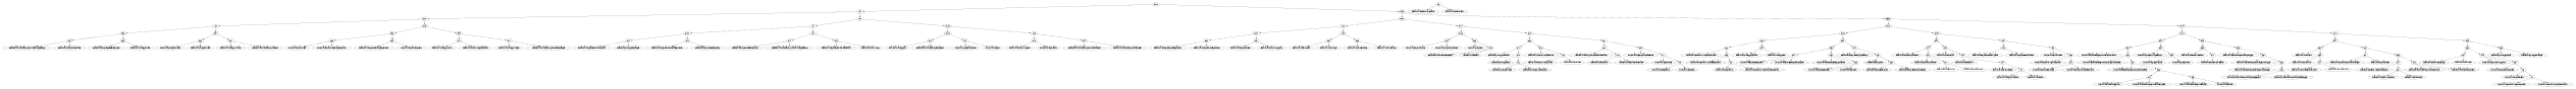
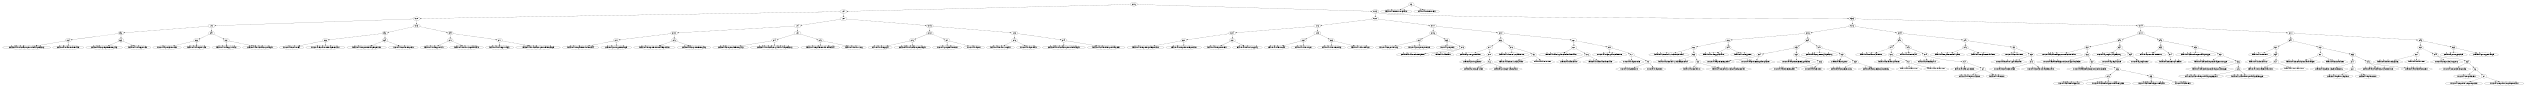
  digraph {
    C126
    C124
    C125
    C120
    C121
    C122
    n7 [label=C523]
    C112
    C113
    C114
    C115
    C116
    C117
    C118
    C119
    C104
    C105
    C106
    C107
    C108
    C109
    C110
    C111
    C88
    C89
    C90
    C91
    C92
    C93
    C94
    C95
    C52
    C54
    C55
    C58
    C60
    C61
    C62
    C63
    "behavioral.visitor.Test"
    C59
    C2
    C53
    C27
    C49
    "creational.prototype.Circle"
    "creational.prototype.Triangle"
    "behavioral.iterator.DiscJockey"
    "behavioral.iterator.Test"
    "structural.composite.SongGroup"
    C34
    "structural.composite.DiscJockey"
    C8
    "structural.composite.Test"
    C7
    "structural.composite.SongComponent"
    "structural.composite.SongListGenerator"
    "behavioral.visitor.Product"
    C47
    "behavioral.command.CommandManager"
    "behavioral.command.Test"
    C41
    C48
    "creational.singleton.SingletonRegistry"
    C21
    "creational.abstract_factory.ShapeProducer"
    "creational.abstract_factory.Test"
    "creational.singleton.Singleton"
    "creational.singleton.Test"
    "behavioral.visitor.TaxHolidayVisitor"
    "behavioral.visitor.TaxVisitor"
    "structural.facade.BankAccountWelcomeWindow"
    C38
    "structural.flyweight.ShapeFactory"
    C39
-   "behavioral.memento.Memento"
+   "behavioral.memento.Memento" [label="behavioral.command.Memento"]
    C14
    "behavioral.chain_of_responsibility.Logger"
    C57
    "behavioral.memento.CareTaker"
    "behavioral.chain_of_responsibility.ErrorLogger"
    C56
    "behavioral.chain_of_responsibility.ConsoleLogger"
    C43
    "behavioral.chain_of_responsibility.LogRequest"
    "behavioral.chain_of_responsibility.FileLogger"
    C3
    "behavioral.memento.Originator"
    "behavioral.memento.Test"
    "structural.facade.BankAccountSecurityCodeChecker"
    C37
    "structural.flyweight.Circle"
    "structural.flyweight.Test"
    "structural.facade.BankAccountNumberChecker"
    C36
    C15
    C35
    "structural.facade.BankAccount"
    "structural.facade.BankAccountBalanceSystem"
    "structural.facade.BankAccountFacade"
    "structural.facade.Test"
    C26
    C29
    C33
    C40
    C44
    C45
    C46
    C51
    "behavioral.mediator.ChatRoom"
    C28
    "behavioral.state.NoCard"
    C19
    "behavioral.template_method.Game"
    "behavioral.template_method.Test"
    "structural.decorator.Test"
    C50
    "structural.decorator.SugarDecorator"
    C42
    "structural.decorator.Beverage"
    "structural.decorator.CaramelDecorator"
    "behavioral.mediator.ChatUser"
    C11
    "behavioral.state.HasCard"
    C9
    "behavioral.state.CorrectPin"
    C4
    "behavioral.state.ATMMachine"
    "behavioral.state.Test"
    "behavioral.mediator.User"
    "behavioral.mediator.Test"
    "behavioral.command.SwitchOnCommand"
    C25
    "behavioral.strategy.Calculator"
    "behavioral.strategy.Test"
    C24
    C32
    "creational.factory.EnemyShipFactory"
    C31
    "structural.adapter.EnemyRobot"
    "structural.adapter.EnemyRobotAdapter"
    "structural.adapter.TestEnemyAttackers"
    C23
    "creational.factory.Test"
    C30
    "creational.factory.EnemyShip"
    "creational.factory.EnemyShipTesting"
    "structural.adapter.EnemyTank"
    "structural.adapter.Test"
    "behavioral.command.SwitchOffCommand"
    C12
    "behavioral.command.TV"
    "behavioral.command.SwitchChannelCommand"
    C80
    C81
    C82
    C83
    C84
    C85
    C86
    C87
    "structural.composite.Song"
    "structural.proxy.ProxyInternet"
    "structural.proxy.Test"
    C13
    C17
    C18
    C20
    C22
    "creational.prototype.Position"
    C10
    "behavioral.observer.StockObserver"
    C5
    "creational.builder.SophisticatedRobotBuilder"
    C16
    "structural.bridge.AdvancedRemote"
    C1
    "creational.builder.Robot"
    "creational.builder.OldRobotBuilder"
    "structural.bridge.Device"
    C0
    "structural.bridge.Remote"
    "structural.bridge.Test"
    "creational.prototype.Test"
    C6
    "behavioral.observer.StockGrabber"
    "behavioral.observer.Test"
    "creational.prototype.Shape"
    "creational.prototype.ShapeCache"
    "creational.builder.RobotEngineer"
    "creational.builder.Test"
    "behavioral.interpreter.AndExpression"
    "behavioral.interpreter.OrExpression"
    "behavioral.interpreter.Test"
    "behavioral.iterator.SongArray"
    "behavioral.state.NoCash"
    "behavioral.visitor.Liquor"
    "behavioral.visitor.Necessity"
    "behavioral.visitor.Tobacco"
    C96
    C97
    C98
    C99
    C100
    C101
    C102
    C103
    C72
    C73
    C74
    C75
    C76
    C77
    C78
    C79
    "behavioral.strategy.Add"
    "creational.abstract_factory.Rectangle"
    "structural.proxy.RealInternet"
    "structural.bridge.TV"
    "behavioral.iterator.SongList"
    "structural.bridge.Radio"
    "creational.abstract_factory.RoundedTriangle"
    "behavioral.chain_of_responsibility.Test"
    "behavioral.template_method.Football"
    "creational.prototype.Rectangle"
    "behavioral.interpreter.TerminalExpression"
    "creational.factory.UFOEnemyShip"
    "creational.factory.RocketEnemyShip"
    "creational.abstract_factory.StandardShapeFactory"
    "behavioral.template_method.Basketball"
    "behavioral.iterator.Song"
    C64
    C65
    C66
    C67
    C68
    C69
    C70
    C71
    "structural.decorator.Tea"
    "structural.decorator.BeverageDecorator"
    "behavioral.interpreter.BinaryExpression"
    "structural.decorator.Espresso"
    "behavioral.strategy.Modulo"
    "behavioral.iterator.SongHashtable"
    "behavioral.strategy.Multiply"
    "creational.abstract_factory.RoundedRectangle"
    "creational.abstract_factory.RoundedShapeFactory"
    "creational.builder.RobotBuilder"
    "creational.factory.BigUFOEnemyShip"
    "behavioral.strategy.Divide"
    "structural.flyweight.Position"
    "behavioral.state.ATMState"
    "behavioral.strategy.Subtract"
    "creational.abstract_factory.Triangle"
    C126 -> C124
    C126 -> C125
    C124 -> C120
    C124 -> C121
    C125 -> C122
    C125 -> n7
    C120 -> C112
    C120 -> C113
    C121 -> C114
    C121 -> C115
    C122 -> C116
    C122 -> C117
    n7 -> C118
    n7 -> C119
    C112 -> C96
    C112 -> C97
    C113 -> C98
    C113 -> C99
    C114 -> C100
    C114 -> C101
    C115 -> C102
    C115 -> C103
    C116 -> C104
    C116 -> C105
    C117 -> C106
    C117 -> C107
    C118 -> C108
    C118 -> C109
    C119 -> C110
    C119 -> C111
    C104 -> C80
    C104 -> C81
    C105 -> C82
    C105 -> C83
    C106 -> C84
    C106 -> C85
    C107 -> C86
    C107 -> C87
    C108 -> C88
    C108 -> C89
    C109 -> C90
    C109 -> C91
    C110 -> C92
    C110 -> C93
    C111 -> C94
    C111 -> C95
    C88 -> C26
    C88 -> C29
    C89 -> C33
    C89 -> C40
    C90 -> C44
    C90 -> C45
    C91 -> C46
    C91 -> C51
    C92 -> C52
    C92 -> C54
    C93 -> C55
    C93 -> C58
    C94 -> C60
    C94 -> C61
    C95 -> C62
    C95 -> C63
    C52 -> "structural.facade.BankAccountWelcomeWindow"
    C52 -> C38
    C54 -> "structural.flyweight.ShapeFactory"
    C54 -> C39
    C55 -> "behavioral.memento.Memento"
    C55 -> C14
    C58 -> "behavioral.chain_of_responsibility.Logger"
    C58 -> C57
    C60 -> "behavioral.visitor.Test"
    C60 -> C59
    C61 -> C2
    C61 -> C53
    C62 -> C27
    C62 -> C49
    C63 -> "creational.prototype.Circle"
    C63 -> "creational.prototype.Triangle"
    C59 -> "behavioral.visitor.Product"
    C59 -> C47
    C2 -> "behavioral.command.CommandManager"
    C2 -> "behavioral.command.Test"
    C53 -> C41
    C53 -> C48
    C27 -> "behavioral.iterator.DiscJockey"
    C27 -> "behavioral.iterator.Test"
    C49 -> "structural.composite.SongGroup"
    C49 -> C34
    C34 -> "structural.composite.DiscJockey"
    C34 -> C8
    C8 -> "structural.composite.Test"
    C8 -> C7
    C7 -> "structural.composite.SongComponent"
    C7 -> "structural.composite.SongListGenerator"
    C47 -> "behavioral.visitor.TaxHolidayVisitor"
    C47 -> "behavioral.visitor.TaxVisitor"
    C41 -> "creational.singleton.SingletonRegistry"
    C41 -> C21
    C48 -> "creational.abstract_factory.ShapeProducer"
    C48 -> "creational.abstract_factory.Test"
    C21 -> "creational.singleton.Singleton"
    C21 -> "creational.singleton.Test"
    C38 -> "structural.facade.BankAccountSecurityCodeChecker"
    C38 -> C37
    C39 -> "structural.flyweight.Circle"
    C39 -> "structural.flyweight.Test"
    C14 -> "behavioral.memento.CareTaker"
    C57 -> "behavioral.chain_of_responsibility.ErrorLogger"
    C57 -> C56
    C56 -> "behavioral.chain_of_responsibility.ConsoleLogger"
    C56 -> C43
    C43 -> "behavioral.chain_of_responsibility.LogRequest"
    C43 -> "behavioral.chain_of_responsibility.FileLogger"
    C3 -> "behavioral.memento.Originator"
    C3 -> "behavioral.memento.Test"
    C37 -> "structural.facade.BankAccountNumberChecker"
    C37 -> C36
    C36 -> C15
    C36 -> C35
    C15 -> "structural.facade.BankAccount"
    C15 -> "structural.facade.BankAccountBalanceSystem"
    C35 -> "structural.facade.BankAccountFacade"
    C35 -> "structural.facade.Test"
    C26 -> "behavioral.command.SwitchOnCommand"
    C26 -> C25
    C29 -> "behavioral.strategy.Calculator"
    C29 -> "behavioral.strategy.Test"
    C33 -> C24
    C33 -> C32
    C40 -> "creational.factory.EnemyShipFactory"
    C40 -> C31
    C44 -> "behavioral.mediator.ChatRoom"
    C44 -> C28
    C45 -> "behavioral.state.NoCard"
    C45 -> C19
    C46 -> "behavioral.template_method.Game"
    C46 -> "behavioral.template_method.Test"
    C51 -> "structural.decorator.Test"
    C51 -> C50
    C28 -> "behavioral.mediator.ChatUser"
    C28 -> C11
    C19 -> "behavioral.state.HasCard"
    C19 -> C9
    C50 -> "structural.decorator.SugarDecorator"
    C50 -> C42
    C42 -> "structural.decorator.Beverage"
    C42 -> "structural.decorator.CaramelDecorator"
    C11 -> "behavioral.mediator.User"
    C11 -> "behavioral.mediator.Test"
    C9 -> "behavioral.state.CorrectPin"
    C9 -> C4
    C4 -> "behavioral.state.ATMMachine"
    C4 -> "behavioral.state.Test"
    C25 -> "behavioral.command.SwitchOffCommand"
    C25 -> C12
    C24 -> "structural.adapter.EnemyRobot"
    C24 -> "structural.adapter.EnemyRobotAdapter"
    C32 -> "structural.adapter.TestEnemyAttackers"
    C32 -> C23
    C31 -> "creational.factory.Test"
    C31 -> C30
    C23 -> "structural.adapter.EnemyTank"
    C23 -> "structural.adapter.Test"
    C30 -> "creational.factory.EnemyShip"
    C30 -> "creational.factory.EnemyShipTesting"
    C12 -> "behavioral.command.TV"
    C12 -> "behavioral.command.SwitchChannelCommand"
    C80 -> "behavioral.interpreter.AndExpression"
    C80 -> "behavioral.interpreter.OrExpression"
    C81 -> "behavioral.interpreter.Test"
    C81 -> "behavioral.iterator.SongArray"
    C82 -> "behavioral.state.NoCash"
    C82 -> "behavioral.visitor.Liquor"
    C83 -> "behavioral.visitor.Necessity"
    C83 -> "behavioral.visitor.Tobacco"
    C84 -> "structural.composite.Song"
    C84 -> "structural.proxy.ProxyInternet"
    C85 -> "structural.proxy.Test"
    C85 -> C13
    C86 -> C17
    C86 -> C18
    C87 -> C20
    C87 -> C22
    C13 -> "creational.builder.RobotEngineer"
    C13 -> "creational.builder.Test"
    C17 -> "creational.prototype.Position"
    C17 -> C10
    C18 -> "behavioral.observer.StockObserver"
    C18 -> C5
    C20 -> "creational.builder.SophisticatedRobotBuilder"
    C20 -> C16
    C22 -> "structural.bridge.AdvancedRemote"
    C22 -> C1
    C10 -> "creational.prototype.Test"
    C10 -> C6
    C5 -> "behavioral.observer.StockGrabber"
    C5 -> "behavioral.observer.Test"
    C16 -> "creational.builder.Robot"
    C16 -> "creational.builder.OldRobotBuilder"
    C1 -> "structural.bridge.Device"
    C1 -> C0
    C0 -> "structural.bridge.Remote"
    C0 -> "structural.bridge.Test"
    C6 -> "creational.prototype.Shape"
    C6 -> "creational.prototype.ShapeCache"
    C96 -> C64
    C96 -> C65
    C97 -> C66
    C97 -> C67
    C98 -> C68
    C98 -> C69
    C99 -> C70
    C99 -> C71
    C100 -> C72
    C100 -> C73
    C101 -> C74
    C101 -> C75
    C102 -> C76
    C102 -> C77
    C103 -> C78
    C103 -> C79
    C72 -> "behavioral.template_method.Football"
    C72 -> "creational.prototype.Rectangle"
    C73 -> "behavioral.interpreter.TerminalExpression"
    C73 -> "creational.factory.UFOEnemyShip"
    C74 -> "creational.factory.RocketEnemyShip"
    C74 -> "creational.abstract_factory.StandardShapeFactory"
    C75 -> "behavioral.template_method.Basketball"
    C75 -> "behavioral.iterator.Song"
    C76 -> "behavioral.strategy.Add"
    C76 -> "creational.abstract_factory.Rectangle"
    C77 -> "structural.proxy.RealInternet"
    C77 -> "structural.bridge.TV"
    C78 -> "behavioral.iterator.SongList"
    C78 -> "structural.bridge.Radio"
    C79 -> "creational.abstract_factory.RoundedTriangle"
    C79 -> "behavioral.chain_of_responsibility.Test"
    C64 -> "creational.abstract_factory.RoundedShapeFactory"
    C64 -> "creational.builder.RobotBuilder"
    C65 -> "creational.factory.BigUFOEnemyShip"
    C65 -> "behavioral.strategy.Divide"
    C66 -> "structural.flyweight.Position"
    C66 -> "behavioral.state.ATMState"
    C67 -> "behavioral.strategy.Subtract"
    C67 -> "creational.abstract_factory.Triangle"
    C68 -> "structural.decorator.Tea"
    C68 -> "structural.decorator.BeverageDecorator"
    C69 -> "behavioral.interpreter.BinaryExpression"
    C69 -> "structural.decorator.Espresso"
    C70 -> "behavioral.strategy.Modulo"
    C70 -> "behavioral.iterator.SongHashtable"
    C71 -> "behavioral.strategy.Multiply"
    C71 -> "creational.abstract_factory.RoundedRectangle"
  }
